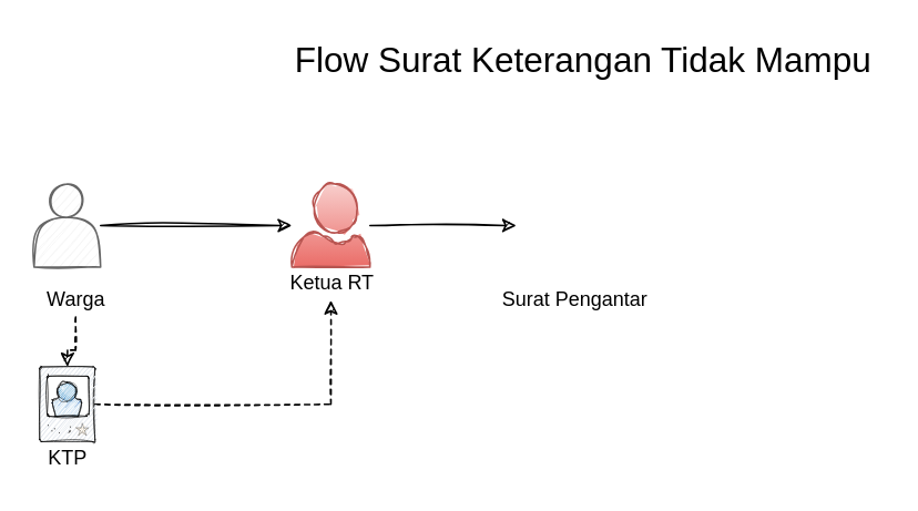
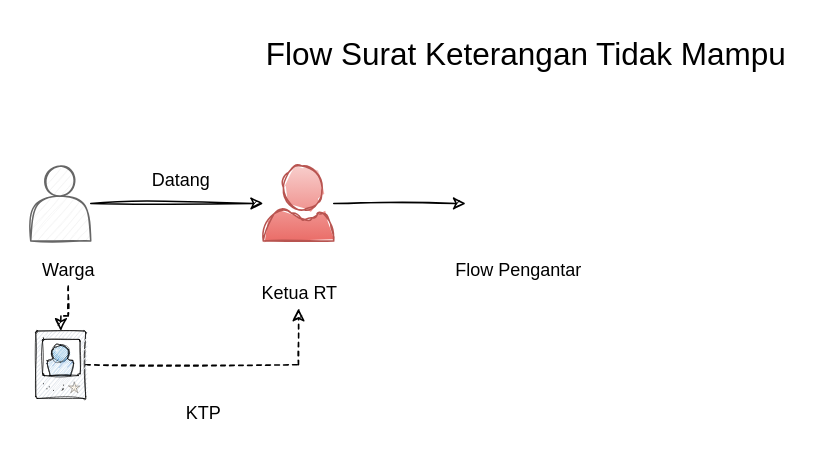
  <mxCell id="0" />
  <mxCell id="1" parent="0" />
  <mxCell id="2" style="edgeStyle=orthogonalEdgeStyle;orthogonalLoop=1;jettySize=auto;html=1;fontSize=21;sketch=1;" edge="1" parent="1" source="3" target="8"><mxGeometry relative="1" as="geometry" /></mxCell>
  <mxCell id="3" value="" style="shape=actor;whiteSpace=wrap;html=1;fillColor=#f5f5f5;strokeColor=#666666;fontColor=#333333;sketch=1;" vertex="1" parent="1"><mxGeometry x="20" y="110" width="40" height="50" as="geometry" /></mxCell>
  <mxCell id="4" value="" style="edgeStyle=orthogonalEdgeStyle;rounded=0;sketch=1;orthogonalLoop=1;jettySize=auto;html=1;dashed=1;" edge="1" parent="1" source="5" target="13"><mxGeometry relative="1" as="geometry" /></mxCell>
  <mxCell id="5" value="Warga" style="text;html=1;align=center;verticalAlign=middle;resizable=0;points=[];autosize=1;sketch=1;" vertex="1" parent="1"><mxGeometry x="20" y="170" width="50" height="20" as="geometry" /></mxCell>
  <mxCell id="6" value="Flow Surat Keterangan Tidak Mampu" style="text;html=1;align=center;verticalAlign=middle;resizable=0;points=[];autosize=1;fontSize=21;sketch=1;" vertex="1" parent="1"><mxGeometry x="170" y="20" width="360" height="30" as="geometry" /></mxCell>
  <mxCell id="7" style="edgeStyle=orthogonalEdgeStyle;rounded=0;sketch=1;orthogonalLoop=1;jettySize=auto;html=1;" edge="1" parent="1" source="8" target="11"><mxGeometry relative="1" as="geometry" /></mxCell>
  <mxCell id="8" value="" style="aspect=fixed;pointerEvents=1;shadow=0;dashed=0;html=1;strokeColor=#b85450;labelPosition=center;verticalLabelPosition=bottom;verticalAlign=top;align=center;fillColor=#f8cecc;shape=mxgraph.azure.user;fontSize=21;gradientColor=#ea6b66;sketch=1;" vertex="1" parent="1"><mxGeometry x="175" y="110" width="47" height="50" as="geometry" /></mxCell>
- <mxCell id="9" value="&lt;font style=&quot;font-size: 12px;&quot;&gt;Ketua RT&lt;/font&gt;" style="text;html=1;align=center;verticalAlign=middle;resizable=0;points=[];autosize=1;fontSize=12;strokeWidth=1;sketch=1;" vertex="1" parent="1"><mxGeometry x="163.5" y="160" width="70" height="20" as="geometry" /></mxCell>
+ <mxCell id="9" value="&lt;font style=&quot;font-size: 12px;&quot;&gt;Ketua RT&lt;/font&gt;" style="text;html=1;align=center;verticalAlign=middle;resizable=0;points=[];autosize=1;fontSize=12;strokeWidth=1;sketch=1;" vertex="1" parent="1"><mxGeometry x="163.5" y="185" width="70" height="20" as="geometry" /></mxCell>
+ <mxCell id="10" value="Datang" style="text;html=1;align=center;verticalAlign=middle;resizable=0;points=[];autosize=1;fontSize=12;sketch=1;" vertex="1" parent="1"><mxGeometry x="95" y="110" width="50" height="20" as="geometry" /></mxCell>
  <mxCell id="11" value="" style="shape=image;html=1;verticalAlign=top;verticalLabelPosition=bottom;labelBackgroundColor=#ffffff;imageAspect=0;aspect=fixed;image=https://cdn0.iconfinder.com/data/icons/call-center-and-service/32/45-Note-128.png;sketch=0;" vertex="1" parent="1"><mxGeometry x="310" y="100" width="70" height="70" as="geometry" /></mxCell>
  <mxCell id="12" style="edgeStyle=orthogonalEdgeStyle;rounded=0;sketch=1;orthogonalLoop=1;jettySize=auto;html=1;dashed=1;" edge="1" parent="1" source="13" target="9"><mxGeometry relative="1" as="geometry" /></mxCell>
  <mxCell id="13" value="" style="verticalLabelPosition=bottom;aspect=fixed;html=1;verticalAlign=top;strokeColor=none;align=center;outlineConnect=0;shape=mxgraph.citrix.access_card;sketch=1;" vertex="1" parent="1"><mxGeometry x="23.35" y="220" width="33.3" height="45" as="geometry" /></mxCell>
- <mxCell id="14" value="KTP" style="text;html=1;align=center;verticalAlign=middle;resizable=0;points=[];autosize=1;" vertex="1" parent="1"><mxGeometry x="20" y="265" width="40" height="20" as="geometry" /></mxCell>
- <mxCell id="15" value="Surat Pengantar" style="text;html=1;align=center;verticalAlign=middle;resizable=0;points=[];autosize=1;" vertex="1" parent="1"><mxGeometry x="295" y="170" width="100" height="20" as="geometry" /></mxCell>
+ <mxCell id="14" value="KTP" style="text;html=1;align=center;verticalAlign=middle;resizable=0;points=[];autosize=1;" vertex="1" parent="1"><mxGeometry x="115" y="265" width="40" height="20" as="geometry" /></mxCell>
+ <mxCell id="15" value="Flow Pengantar" style="text;html=1;align=center;verticalAlign=middle;resizable=0;points=[];autosize=1;" vertex="1" parent="1"><mxGeometry x="295" y="170" width="100" height="20" as="geometry" /></mxCell>
